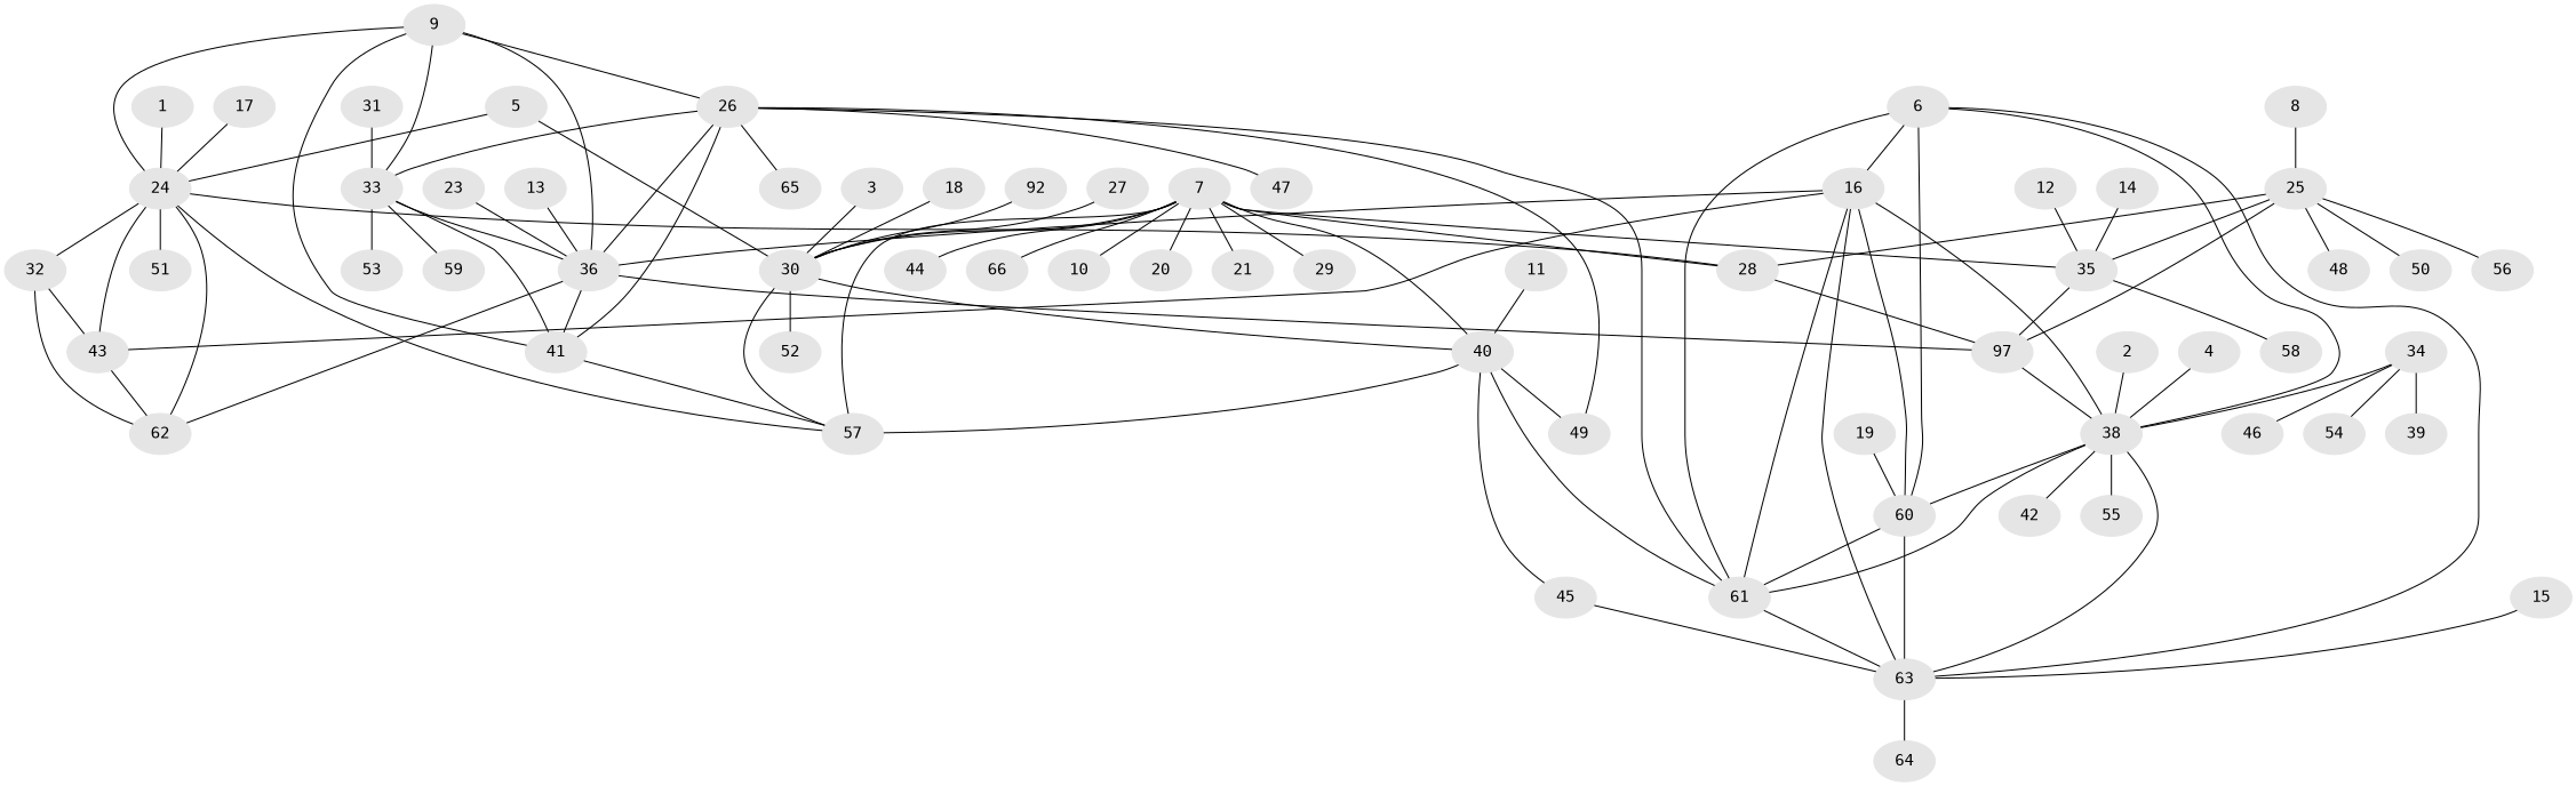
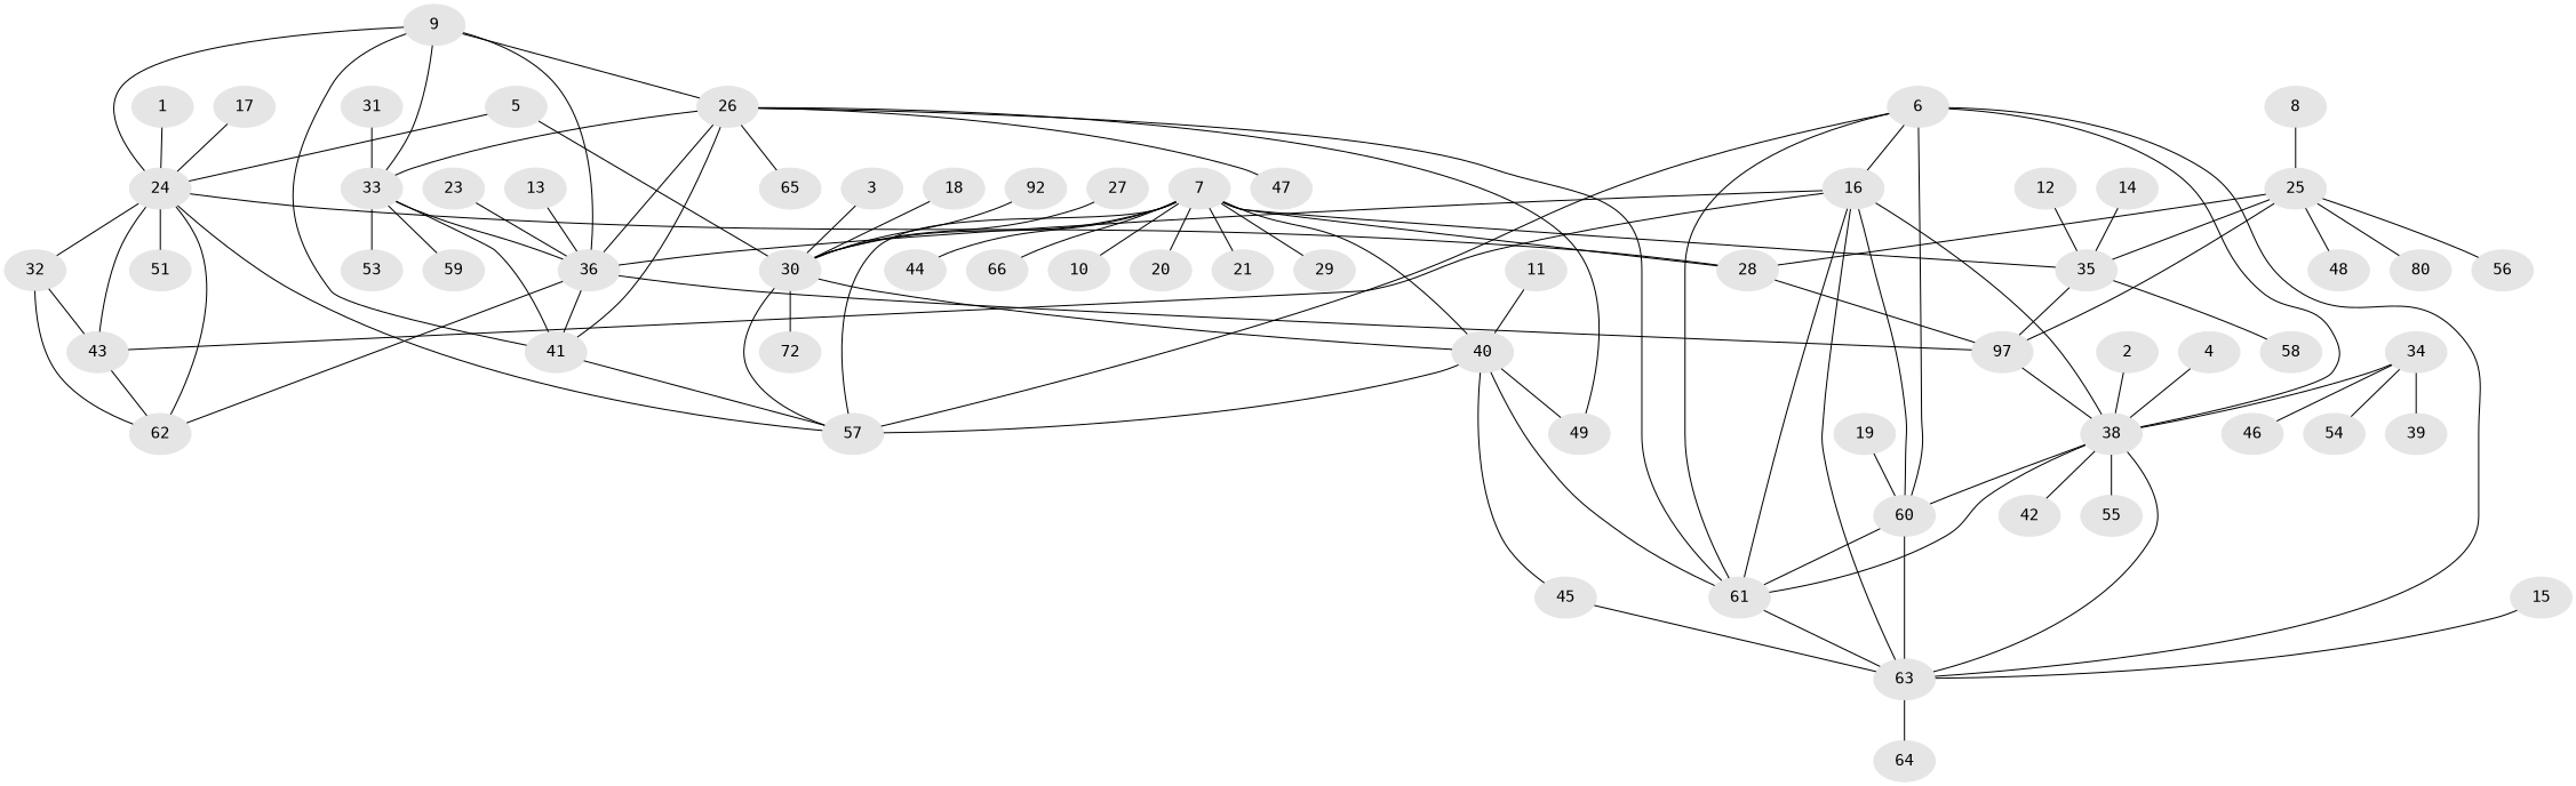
  graph {
    fontname="DejaVu Sans Mono"
    node [color=gray90 fontname="DejaVu Sans Mono" style=filled]
    edge [fontname="DejaVu Sans Mono" weight=1.0]
    1
    24
    57
    28
    43
    32
    51
    62
    2
    38
    60
    61
    63
    42
    55
    3
    30
    40
-   52
+   52 [label=72]
    4
    5
    6
    16
    36
    64
    7
    10
    20
    21
    29
    35
    44
    66
    n34 [label=97]
    58
    49
    45
    8
    25
    48
-   50
+   50 [label=80]
    56
    9
    26
    33
    41
    47
    65
    53
    59
    11
    12
    13
    14
    15
    17
    18
    19
    n59 [label=92]
    23
    27
    31
    34
    39
    46
    54
    1 -- 24
    24 -- 57
    24 -- 28
    24 -- 43 [weight=4.0]
    24 -- 32 [weight=2.0]
    24 -- 51
    24 -- 62 [weight=2.0]
    28 -- n34 [weight=2.0]
    43 -- 62 [weight=2.0]
    32 -- 43 [weight=2.0]
    32 -- 62
    2 -- 38
    38 -- 60
    38 -- 61
    38 -- 63
    38 -- 42
    38 -- 55
    60 -- 61
    60 -- 63
    61 -- 63
    63 -- 64
    3 -- 30
    30 -- 57 [weight=2.0]
    30 -- 40
    30 -- 52
    40 -- 57 [weight=2.0]
    40 -- 61
    40 -- 49
    40 -- 45
    4 -- 38
    5 -- 24
    5 -- 30
+   6 -- 57
    6 -- 38
    6 -- 60
    6 -- 61
    6 -- 63
    6 -- 16
    16 -- 43
    16 -- 38
    16 -- 60
    16 -- 61
    16 -- 63
    16 -- 36
    36 -- 62
    36 -- n34
    36 -- 41
    7 -- 57 [weight=4.0]
    7 -- 28
    7 -- 30 [weight=2.0]
    7 -- 40 [weight=2.0]
    7 -- 10
    7 -- 20
    7 -- 21
    7 -- 29
    7 -- 35
    7 -- 44
    7 -- 66
    35 -- n34 [weight=2.0]
    35 -- 58
    n34 -- 38
    45 -- 63
    8 -- 25
    25 -- 28 [weight=2.0]
    25 -- 35 [weight=2.0]
    25 -- n34 [weight=4.0]
    25 -- 48
    25 -- 50
    25 -- 56
    9 -- 24
    9 -- 36 [weight=2.0]
    9 -- 26 [weight=2.0]
    9 -- 33 [weight=2.0]
    9 -- 41 [weight=2.0]
    26 -- 61
    26 -- 36
    26 -- 49
    26 -- 33
    26 -- 41
    26 -- 47
    26 -- 65
    33 -- 36
    33 -- 41
    33 -- 53
    33 -- 59
    41 -- 57
    11 -- 40
    12 -- 35
    13 -- 36
    14 -- 35
    15 -- 63
    17 -- 24
    18 -- 30
    19 -- 60
    n59 -- 30
    23 -- 36
    27 -- 30
    31 -- 33
    34 -- 38
    34 -- 39
    34 -- 46
    34 -- 54
  }
